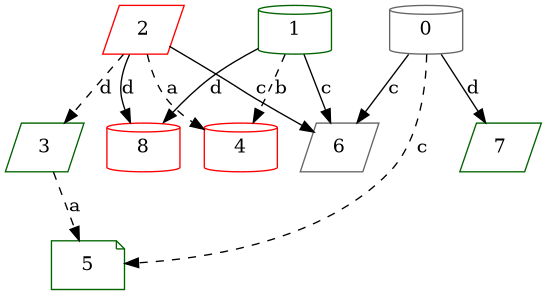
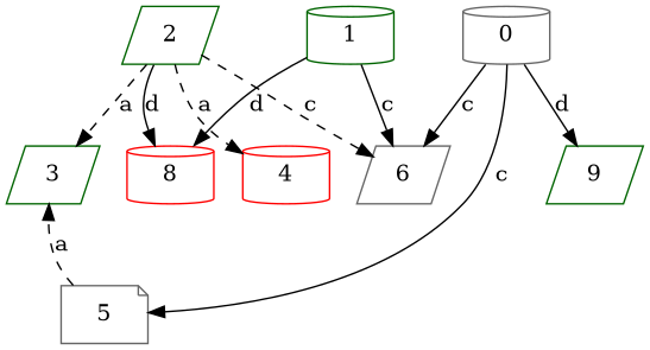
  strict digraph {
    node [color=darkgreen shape=parallelogram]
    edge [style=solid]
-   2 [color=red]
+   2
    3
    4 [color=red shape=cylinder]
    6 [color=gray40]
    8 [color=red shape=cylinder]
    0 [color=gray40 shape=cylinder]
-   5 [shape=note]
-   7
+   5 [color=gray40 shape=note]
+   7 [label=9]
    1 [shape=cylinder]
-   2 -> 3 [label=d style=dashed]
+   2 -> 3 [label=a style=dashed]
    2 -> 4 [label=a style=dashed]
-   2 -> 6 [label=c]
+   2 -> 6 [label=c style=dashed]
    2 -> 8 [label=d]
    0 -> 6 [label=c]
-   0 -> 5 [label=c style=dashed]
+   0 -> 5 [label=c]
    0 -> 7 [label=d]
-   3 -> 5 [label=a style=dashed]
-   1 -> 4 [label=b style=dashed]
+   5 -> 3 [label=a style=dashed]
    1 -> 6 [label=c]
    1 -> 8 [label=d]
  }
